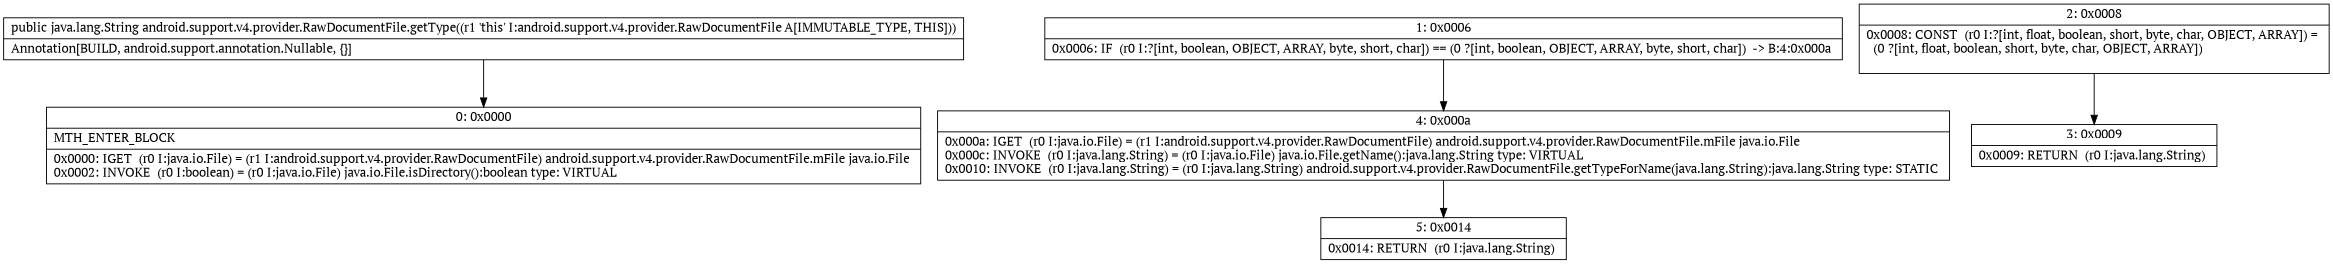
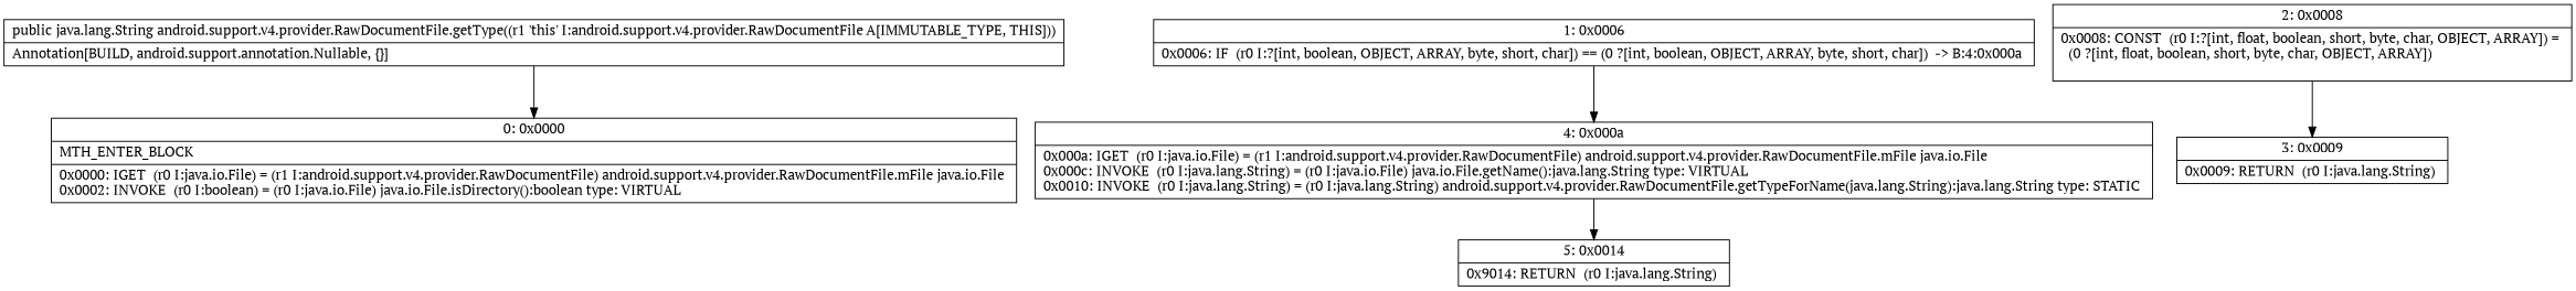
  digraph {
    fontname="PT Serif"
    node [fontname="PT Serif" shape=record]
    edge [fontname="PT Serif"]
    n1 [label="{0\:\ 0x0000|MTH_ENTER_BLOCK\l|0x0000: IGET  (r0 I:java.io.File) = (r1 I:android.support.v4.provider.RawDocumentFile) android.support.v4.provider.RawDocumentFile.mFile java.io.File \l0x0002: INVOKE  (r0 I:boolean) = (r0 I:java.io.File) java.io.File.isDirectory():boolean type: VIRTUAL \l}"]
    n2 [label="{1\:\ 0x0006|0x0006: IF  (r0 I:?[int, boolean, OBJECT, ARRAY, byte, short, char]) == (0 ?[int, boolean, OBJECT, ARRAY, byte, short, char])  \-\> B:4:0x000a \l}"]
    n3 [label="{4\:\ 0x000a|0x000a: IGET  (r0 I:java.io.File) = (r1 I:android.support.v4.provider.RawDocumentFile) android.support.v4.provider.RawDocumentFile.mFile java.io.File \l0x000c: INVOKE  (r0 I:java.lang.String) = (r0 I:java.io.File) java.io.File.getName():java.lang.String type: VIRTUAL \l0x0010: INVOKE  (r0 I:java.lang.String) = (r0 I:java.lang.String) android.support.v4.provider.RawDocumentFile.getTypeForName(java.lang.String):java.lang.String type: STATIC \l}"]
    n4 [label="{2\:\ 0x0008|0x0008: CONST  (r0 I:?[int, float, boolean, short, byte, char, OBJECT, ARRAY]) = \l  (0 ?[int, float, boolean, short, byte, char, OBJECT, ARRAY])\l \l}"]
    n5 [label="{3\:\ 0x0009|0x0009: RETURN  (r0 I:java.lang.String) \l}"]
-   n6 [label="{5\:\ 0x0014|0x0014: RETURN  (r0 I:java.lang.String) \l}"]
+   n6 [label="{5\:\ 0x0014|0x9014: RETURN  (r0 I:java.lang.String) \l}"]
    n7 [label="{public java.lang.String android.support.v4.provider.RawDocumentFile.getType((r1 'this' I:android.support.v4.provider.RawDocumentFile A[IMMUTABLE_TYPE, THIS]))  | Annotation[BUILD, android.support.annotation.Nullable, \{\}]\l}"]
    n2 -> n3
    n3 -> n6
    n4 -> n5
    n7 -> n1
  }
